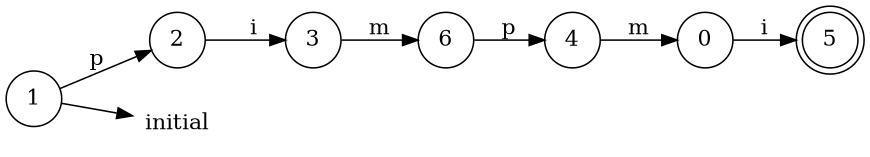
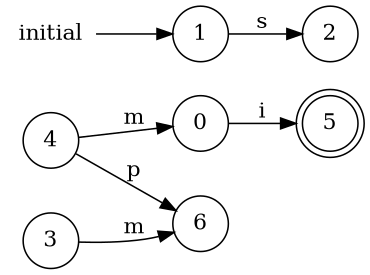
  digraph {
    rankdir=LR
    node [shape=circle]
    5 [shape=doublecircle]
    0
    1
    2
    3
    initial [shape=plaintext]
    6
    4
    0 -> 5 [label=i]
-   1 -> 2 [label=p]
-   2 -> 3 [label=i]
+   1 -> 2 [label=s]
    3 -> 6 [label=m]
-   1 -> initial
-   6 -> 4 [label=p]
+   initial -> 1
+   4 -> 6 [label=p]
    4 -> 0 [label=m]
  }
